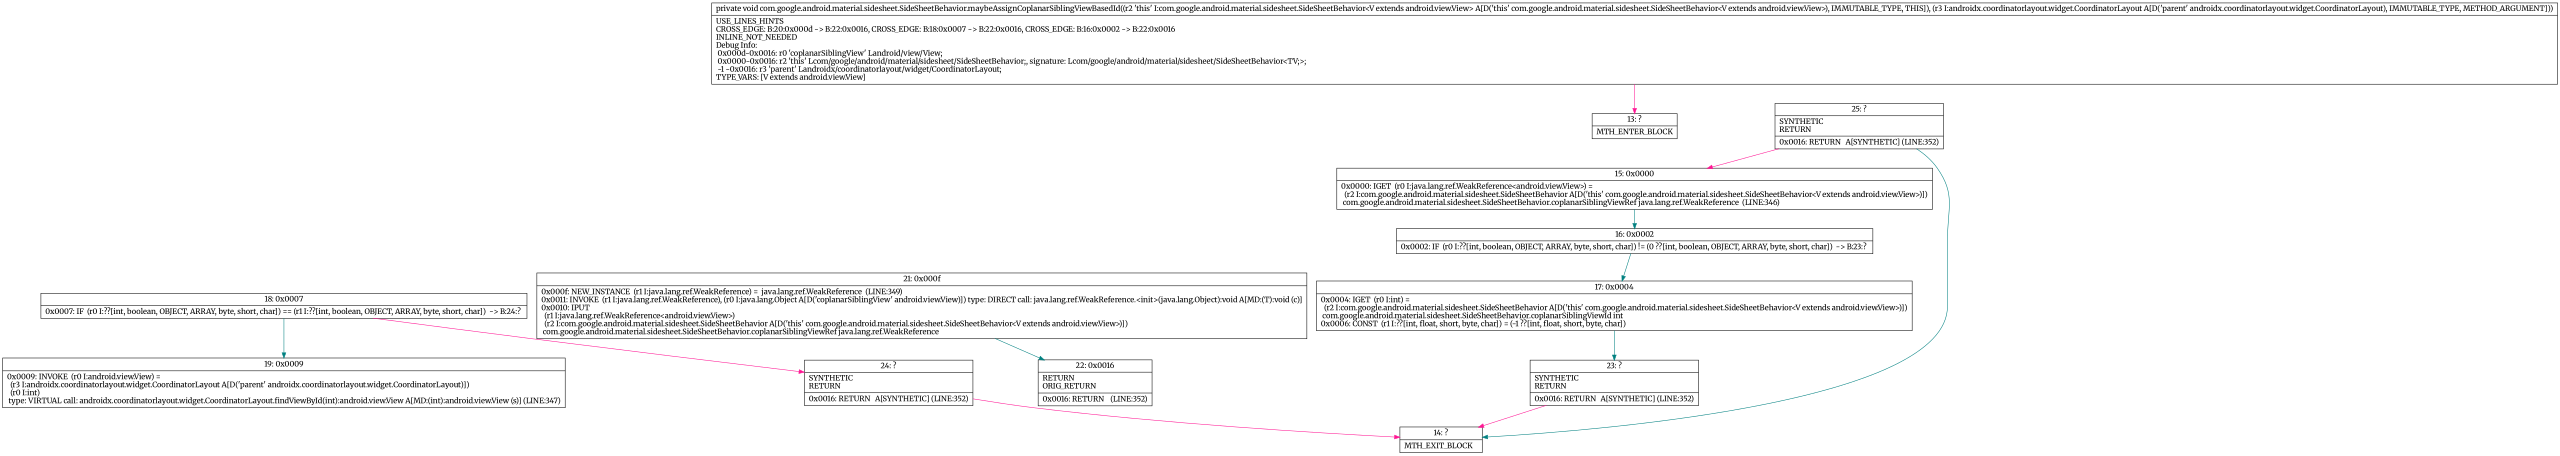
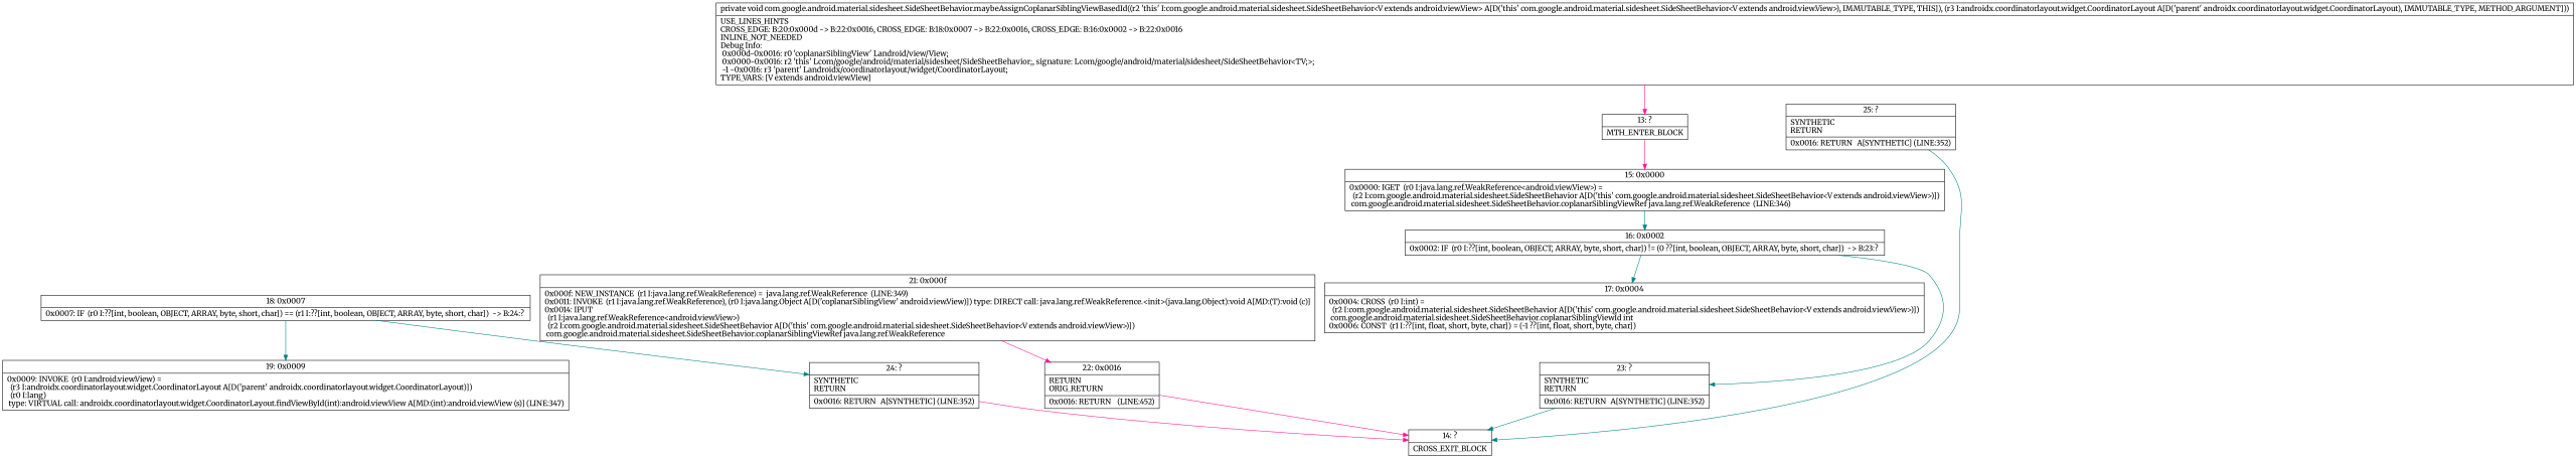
  digraph {
    fontname=Merriweather
    node [fontname=Merriweather shape=record]
    edge [color=teal fontname=Merriweather]
    n1 [label="{13\:\ ?|MTH_ENTER_BLOCK\l}"]
    n2 [label="{15\:\ 0x0000|0x0000: IGET  (r0 I:java.lang.ref.WeakReference\<android.view.View\>) = \l  (r2 I:com.google.android.material.sidesheet.SideSheetBehavior A[D('this' com.google.android.material.sidesheet.SideSheetBehavior\<V extends android.view.View\>)])\l com.google.android.material.sidesheet.SideSheetBehavior.coplanarSiblingViewRef java.lang.ref.WeakReference  (LINE:346)\l}"]
    n3 [label="{16\:\ 0x0002|0x0002: IF  (r0 I:??[int, boolean, OBJECT, ARRAY, byte, short, char]) != (0 ??[int, boolean, OBJECT, ARRAY, byte, short, char])  \-\> B:23:? \l}"]
-   n4 [label="{17\:\ 0x0004|0x0004: IGET  (r0 I:int) = \l  (r2 I:com.google.android.material.sidesheet.SideSheetBehavior A[D('this' com.google.android.material.sidesheet.SideSheetBehavior\<V extends android.view.View\>)])\l com.google.android.material.sidesheet.SideSheetBehavior.coplanarSiblingViewId int \l0x0006: CONST  (r1 I:??[int, float, short, byte, char]) = (\-1 ??[int, float, short, byte, char]) \l}"]
+   n4 [label="{17\:\ 0x0004|0x0004: CROSS  (r0 I:int) = \l  (r2 I:com.google.android.material.sidesheet.SideSheetBehavior A[D('this' com.google.android.material.sidesheet.SideSheetBehavior\<V extends android.view.View\>)])\l com.google.android.material.sidesheet.SideSheetBehavior.coplanarSiblingViewId int \l0x0006: CONST  (r1 I:??[int, float, short, byte, char]) = (\-1 ??[int, float, short, byte, char]) \l}"]
    n5 [label="{23\:\ ?|SYNTHETIC\lRETURN\l|0x0016: RETURN   A[SYNTHETIC] (LINE:352)\l}"]
-   n6 [label="{14\:\ ?|MTH_EXIT_BLOCK\l}"]
+   n6 [label="{14\:\ ?|CROSS_EXIT_BLOCK\l}"]
    n7 [label="{18\:\ 0x0007|0x0007: IF  (r0 I:??[int, boolean, OBJECT, ARRAY, byte, short, char]) == (r1 I:??[int, boolean, OBJECT, ARRAY, byte, short, char])  \-\> B:24:? \l}"]
-   n8 [label="{19\:\ 0x0009|0x0009: INVOKE  (r0 I:android.view.View) = \l  (r3 I:androidx.coordinatorlayout.widget.CoordinatorLayout A[D('parent' androidx.coordinatorlayout.widget.CoordinatorLayout)])\l  (r0 I:int)\l type: VIRTUAL call: androidx.coordinatorlayout.widget.CoordinatorLayout.findViewById(int):android.view.View A[MD:(int):android.view.View (s)] (LINE:347)\l}"]
+   n8 [label="{19\:\ 0x0009|0x0009: INVOKE  (r0 I:android.view.View) = \l  (r3 I:androidx.coordinatorlayout.widget.CoordinatorLayout A[D('parent' androidx.coordinatorlayout.widget.CoordinatorLayout)])\l  (r0 I:lang)\l type: VIRTUAL call: androidx.coordinatorlayout.widget.CoordinatorLayout.findViewById(int):android.view.View A[MD:(int):android.view.View (s)] (LINE:347)\l}"]
    n9 [label="{24\:\ ?|SYNTHETIC\lRETURN\l|0x0016: RETURN   A[SYNTHETIC] (LINE:352)\l}"]
-   n10 [label="{21\:\ 0x000f|0x000f: NEW_INSTANCE  (r1 I:java.lang.ref.WeakReference) =  java.lang.ref.WeakReference  (LINE:349)\l0x0011: INVOKE  (r1 I:java.lang.ref.WeakReference), (r0 I:java.lang.Object A[D('coplanarSiblingView' android.view.View)]) type: DIRECT call: java.lang.ref.WeakReference.\<init\>(java.lang.Object):void A[MD:(T):void (c)]\l0x0010: IPUT  \l  (r1 I:java.lang.ref.WeakReference\<android.view.View\>)\l  (r2 I:com.google.android.material.sidesheet.SideSheetBehavior A[D('this' com.google.android.material.sidesheet.SideSheetBehavior\<V extends android.view.View\>)])\l com.google.android.material.sidesheet.SideSheetBehavior.coplanarSiblingViewRef java.lang.ref.WeakReference \l}"]
-   n11 [label="{22\:\ 0x0016|RETURN\lORIG_RETURN\l|0x0016: RETURN    (LINE:352)\l}"]
+   n10 [label="{21\:\ 0x000f|0x000f: NEW_INSTANCE  (r1 I:java.lang.ref.WeakReference) =  java.lang.ref.WeakReference  (LINE:349)\l0x0011: INVOKE  (r1 I:java.lang.ref.WeakReference), (r0 I:java.lang.Object A[D('coplanarSiblingView' android.view.View)]) type: DIRECT call: java.lang.ref.WeakReference.\<init\>(java.lang.Object):void A[MD:(T):void (c)]\l0x0014: IPUT  \l  (r1 I:java.lang.ref.WeakReference\<android.view.View\>)\l  (r2 I:com.google.android.material.sidesheet.SideSheetBehavior A[D('this' com.google.android.material.sidesheet.SideSheetBehavior\<V extends android.view.View\>)])\l com.google.android.material.sidesheet.SideSheetBehavior.coplanarSiblingViewRef java.lang.ref.WeakReference \l}"]
+   n11 [label="{22\:\ 0x0016|RETURN\lORIG_RETURN\l|0x0016: RETURN    (LINE:452)\l}"]
    n12 [label="{25\:\ ?|SYNTHETIC\lRETURN\l|0x0016: RETURN   A[SYNTHETIC] (LINE:352)\l}"]
    n13 [label="{private void com.google.android.material.sidesheet.SideSheetBehavior.maybeAssignCoplanarSiblingViewBasedId((r2 'this' I:com.google.android.material.sidesheet.SideSheetBehavior\<V extends android.view.View\> A[D('this' com.google.android.material.sidesheet.SideSheetBehavior\<V extends android.view.View\>), IMMUTABLE_TYPE, THIS]), (r3 I:androidx.coordinatorlayout.widget.CoordinatorLayout A[D('parent' androidx.coordinatorlayout.widget.CoordinatorLayout), IMMUTABLE_TYPE, METHOD_ARGUMENT]))  | USE_LINES_HINTS\lCROSS_EDGE: B:20:0x000d \-\> B:22:0x0016, CROSS_EDGE: B:18:0x0007 \-\> B:22:0x0016, CROSS_EDGE: B:16:0x0002 \-\> B:22:0x0016\lINLINE_NOT_NEEDED\lDebug Info:\l  0x000d\-0x0016: r0 'coplanarSiblingView' Landroid\/view\/View;\l  0x0000\-0x0016: r2 'this' Lcom\/google\/android\/material\/sidesheet\/SideSheetBehavior;, signature: Lcom\/google\/android\/material\/sidesheet\/SideSheetBehavior\<TV;\>;\l  \-1 \-0x0016: r3 'parent' Landroidx\/coordinatorlayout\/widget\/CoordinatorLayout;\lTYPE_VARS: [V extends android.view.View]\l}"]
-   n12 -> n2 [color=deeppink]
+   n1 -> n2 [color=deeppink]
    n2 -> n3
    n3 -> n4 [style=solid]
-   n4 -> n5
-   n5 -> n6 [color=deeppink]
+   n3 -> n5
+   n5 -> n6
    n7 -> n8 [style=solid]
-   n7 -> n9 [color=deeppink]
+   n7 -> n9
    n9 -> n6 [color=deeppink]
-   n10 -> n11
+   n10 -> n11 [color=deeppink]
+   n11 -> n6 [color=deeppink]
    n12 -> n6
    n13 -> n1 [color=deeppink]
  }
